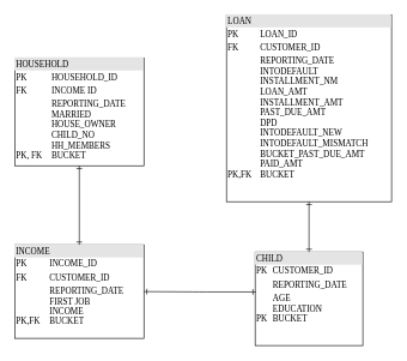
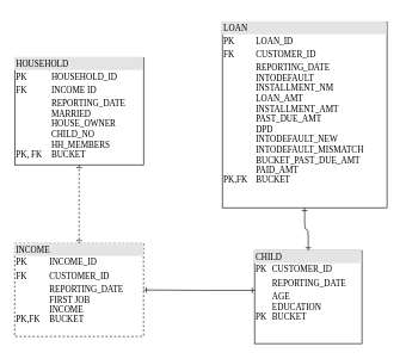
  <mxCell id="0" />
  <mxCell id="1" parent="0" />
  <mxCell id="2" value="&lt;div style=&quot;box-sizing:border-box;width:100%;background:#e4e4e4;padding:2px;&quot;&gt;HOUSEHOLD&lt;/div&gt;&lt;table style=&quot;width:100%;font-size:1em;&quot; cellpadding=&quot;2&quot; cellspacing=&quot;0&quot;&gt;&lt;tbody&gt;&lt;tr&gt;&lt;td&gt;PK&lt;/td&gt;&lt;td&gt;HOUSEHOLD_ID&lt;/td&gt;&lt;/tr&gt;&lt;tr&gt;&lt;td&gt;FK&lt;/td&gt;&lt;td&gt;INCOME ID&lt;/td&gt;&lt;/tr&gt;&lt;tr&gt;&lt;td&gt;&lt;br&gt;&lt;br&gt;&lt;br&gt;&lt;br&gt;&lt;br&gt;PK, FK&lt;/td&gt;&lt;td&gt;REPORTING_DATE&lt;br&gt;MARRIED&lt;br&gt;HOUSE_OWNER&lt;br&gt;CHILD_NO&lt;br&gt;HH_MEMBERS&lt;br&gt;BUCKET&lt;/td&gt;&lt;/tr&gt;&lt;/tbody&gt;&lt;/table&gt;" style="verticalAlign=top;align=left;overflow=fill;html=1;rounded=0;shadow=0;comic=0;labelBackgroundColor=none;strokeWidth=1;fontFamily=Verdana;fontSize=12" parent="1" vertex="1"><mxGeometry x="20" y="80" width="180" height="150" as="geometry" /></mxCell>
  <mxCell id="3" value="&lt;div style=&quot;box-sizing:border-box;width:100%;background:#e4e4e4;padding:2px;&quot;&gt;CHILD&lt;/div&gt;&lt;table style=&quot;width:100%;font-size:1em;&quot; cellpadding=&quot;2&quot; cellspacing=&quot;0&quot;&gt;&lt;tbody&gt;&lt;tr&gt;&lt;td&gt;PK&lt;/td&gt;&lt;td&gt;CUSTOMER_ID&lt;/td&gt;&lt;/tr&gt;&lt;tr&gt;&lt;td&gt;&lt;br&gt;&lt;/td&gt;&lt;td&gt;REPORTING_DATE&lt;/td&gt;&lt;/tr&gt;&lt;tr&gt;&lt;td&gt;&lt;br&gt;&lt;br&gt;PK&lt;/td&gt;&lt;td&gt;AGE&lt;br&gt;EDUCATION&lt;br&gt;BUCKET&lt;/td&gt;&lt;/tr&gt;&lt;/tbody&gt;&lt;/table&gt;" style="verticalAlign=top;align=left;overflow=fill;html=1;rounded=0;shadow=0;comic=0;labelBackgroundColor=none;strokeWidth=1;fontFamily=Verdana;fontSize=12" parent="1" vertex="1"><mxGeometry x="355" y="350" width="150" height="130" as="geometry" /></mxCell>
- <mxCell id="4" value="&lt;div style=&quot;box-sizing:border-box;width:100%;background:#e4e4e4;padding:2px;&quot;&gt;INCOME&lt;/div&gt;&lt;table style=&quot;width:100%;font-size:1em;&quot; cellpadding=&quot;2&quot; cellspacing=&quot;0&quot;&gt;&lt;tbody&gt;&lt;tr&gt;&lt;td&gt;PK&lt;/td&gt;&lt;td&gt;INCOME_ID&lt;/td&gt;&lt;/tr&gt;&lt;tr&gt;&lt;td&gt;FK&lt;/td&gt;&lt;td&gt;CUSTOMER_ID&lt;/td&gt;&lt;/tr&gt;&lt;tr&gt;&lt;td&gt;&lt;br&gt;&lt;br&gt;&lt;br&gt;PK,FK&lt;/td&gt;&lt;td&gt;REPORTING_DATE&lt;br&gt;FIRST JOB&lt;br&gt;INCOME&lt;br&gt;BUCKET&lt;/td&gt;&lt;/tr&gt;&lt;/tbody&gt;&lt;/table&gt;" style="verticalAlign=top;align=left;overflow=fill;html=1;rounded=0;shadow=0;comic=0;labelBackgroundColor=none;strokeWidth=1;fontFamily=Verdana;fontSize=12" parent="1" vertex="1"><mxGeometry x="20" y="340" width="180" height="130" as="geometry" /></mxCell>
- <mxCell id="5" value="&lt;div style=&quot;box-sizing:border-box;width:100%;background:#e4e4e4;padding:2px;&quot;&gt;LOAN&lt;/div&gt;&lt;table style=&quot;width:100%;font-size:1em;&quot; cellpadding=&quot;2&quot; cellspacing=&quot;0&quot;&gt;&lt;tbody&gt;&lt;tr&gt;&lt;td&gt;PK&lt;/td&gt;&lt;td&gt;LOAN_ID&lt;/td&gt;&lt;/tr&gt;&lt;tr&gt;&lt;td&gt;FK&lt;/td&gt;&lt;td&gt;CUSTOMER_ID&lt;/td&gt;&lt;/tr&gt;&lt;tr&gt;&lt;td&gt;&lt;br&gt;&lt;br&gt;&lt;br&gt;&lt;br&gt;&lt;br&gt;&lt;br&gt;&lt;br&gt;&lt;br&gt;&lt;br&gt;&lt;br&gt;&lt;br&gt;PK,FK&lt;/td&gt;&lt;td&gt;REPORTING_DATE&lt;br&gt;INTODEFAULT&lt;br&gt;INSTALLMENT_NM&lt;br&gt;LOAN_AMT&lt;br&gt;INSTALLMENT_AMT&lt;br&gt;PAST_DUE_AMT&lt;br&gt;DPD&lt;br&gt;INTODEFAULT_NEW&lt;br&gt;INTODEFAULT_MISMATCH&lt;br&gt;BUCKET_PAST_DUE_AMT&lt;br&gt;PAID_AMT&lt;br&gt;BUCKET&lt;/td&gt;&lt;/tr&gt;&lt;/tbody&gt;&lt;/table&gt;" style="verticalAlign=top;align=left;overflow=fill;html=1;rounded=0;shadow=0;comic=0;labelBackgroundColor=none;strokeWidth=1;fontFamily=Verdana;fontSize=12" parent="1" vertex="1"><mxGeometry x="315" y="20" width="230" height="260" as="geometry" /></mxCell>
- <mxCell id="6" value="" style="edgeStyle=orthogonalEdgeStyle;labelBackgroundColor=none;startArrow=ERone;endArrow=ERone;fontFamily=Verdana;fontSize=12;align=left;exitX=0.5;exitY=1;exitDx=0;exitDy=0;html=1;startFill=0;endFill=0;" parent="1" source="2" edge="1" target="4"><mxGeometry relative="1" as="geometry"><mxPoint x="200" y="200" as="sourcePoint" /><mxPoint x="100" y="270" as="targetPoint" /><Array as="points" /></mxGeometry></mxCell>
+ <mxCell id="4" value="&lt;div style=&quot;box-sizing:border-box;width:100%;background:#e4e4e4;padding:2px;&quot;&gt;INCOME&lt;/div&gt;&lt;table style=&quot;width:100%;font-size:1em;&quot; cellpadding=&quot;2&quot; cellspacing=&quot;0&quot;&gt;&lt;tbody&gt;&lt;tr&gt;&lt;td&gt;PK&lt;/td&gt;&lt;td&gt;INCOME_ID&lt;/td&gt;&lt;/tr&gt;&lt;tr&gt;&lt;td&gt;FK&lt;/td&gt;&lt;td&gt;CUSTOMER_ID&lt;/td&gt;&lt;/tr&gt;&lt;tr&gt;&lt;td&gt;&lt;br&gt;&lt;br&gt;&lt;br&gt;PK,FK&lt;/td&gt;&lt;td&gt;REPORTING_DATE&lt;br&gt;FIRST JOB&lt;br&gt;INCOME&lt;br&gt;BUCKET&lt;/td&gt;&lt;/tr&gt;&lt;/tbody&gt;&lt;/table&gt;" style="verticalAlign=top;align=left;overflow=fill;html=1;rounded=0;shadow=0;comic=0;labelBackgroundColor=none;strokeWidth=1;fontFamily=Verdana;fontSize=12;dashed=1;" parent="1" vertex="1"><mxGeometry x="20" y="340" width="180" height="130" as="geometry" /></mxCell>
+ <mxCell id="5" value="&lt;div style=&quot;box-sizing:border-box;width:100%;background:#e4e4e4;padding:2px;&quot;&gt;LOAN&lt;/div&gt;&lt;table style=&quot;width:100%;font-size:1em;&quot; cellpadding=&quot;2&quot; cellspacing=&quot;0&quot;&gt;&lt;tbody&gt;&lt;tr&gt;&lt;td&gt;PK&lt;/td&gt;&lt;td&gt;LOAN_ID&lt;/td&gt;&lt;/tr&gt;&lt;tr&gt;&lt;td&gt;FK&lt;/td&gt;&lt;td&gt;CUSTOMER_ID&lt;/td&gt;&lt;/tr&gt;&lt;tr&gt;&lt;td&gt;&lt;br&gt;&lt;br&gt;&lt;br&gt;&lt;br&gt;&lt;br&gt;&lt;br&gt;&lt;br&gt;&lt;br&gt;&lt;br&gt;&lt;br&gt;&lt;br&gt;PK,FK&lt;/td&gt;&lt;td&gt;REPORTING_DATE&lt;br&gt;INTODEFAULT&lt;br&gt;INSTALLMENT_NM&lt;br&gt;LOAN_AMT&lt;br&gt;INSTALLMENT_AMT&lt;br&gt;PAST_DUE_AMT&lt;br&gt;DPD&lt;br&gt;INTODEFAULT_NEW&lt;br&gt;INTODEFAULT_MISMATCH&lt;br&gt;BUCKET_PAST_DUE_AMT&lt;br&gt;PAID_AMT&lt;br&gt;BUCKET&lt;/td&gt;&lt;/tr&gt;&lt;/tbody&gt;&lt;/table&gt;" style="verticalAlign=top;align=left;overflow=fill;html=1;rounded=0;shadow=0;comic=0;labelBackgroundColor=none;strokeWidth=1;fontFamily=Verdana;fontSize=12" parent="1" vertex="1"><mxGeometry x="310" y="30" width="230" height="260" as="geometry" /></mxCell>
+ <mxCell id="6" value="" style="edgeStyle=orthogonalEdgeStyle;labelBackgroundColor=none;startArrow=ERone;endArrow=ERone;fontFamily=Verdana;fontSize=12;align=left;exitX=0.5;exitY=1;exitDx=0;exitDy=0;html=1;startFill=0;endFill=0;dashed=1;" parent="1" source="2" edge="1" target="4"><mxGeometry relative="1" as="geometry"><mxPoint x="200" y="200" as="sourcePoint" /><mxPoint x="100" y="270" as="targetPoint" /><Array as="points" /></mxGeometry></mxCell>
  <mxCell id="7" value="" style="edgeStyle=orthogonalEdgeStyle;entryX=1;entryY=0.5;labelBackgroundColor=none;startArrow=ERone;endArrow=ERone;fontFamily=Verdana;fontSize=12;align=left;exitX=0.006;exitY=0.427;exitDx=0;exitDy=0;entryDx=0;entryDy=0;html=1;startFill=0;endFill=0;exitPerimeter=0;" parent="1" source="3" target="4" edge="1"><mxGeometry relative="1" as="geometry"><mxPoint x="520" y="150" as="sourcePoint" /><mxPoint x="340" y="380" as="targetPoint" /><Array as="points" /></mxGeometry></mxCell>
  <mxCell id="8" value="" style="edgeStyle=orthogonalEdgeStyle;labelBackgroundColor=none;startArrow=ERone;endArrow=ERone;fontFamily=Verdana;fontSize=12;align=left;exitX=0.5;exitY=0;exitDx=0;exitDy=0;html=1;startFill=0;endFill=0;" parent="1" source="3" target="5" edge="1"><mxGeometry relative="1" as="geometry"><mxPoint x="671" y="301" as="sourcePoint" /><mxPoint x="415" y="300" as="targetPoint" /><Array as="points" /></mxGeometry></mxCell>
